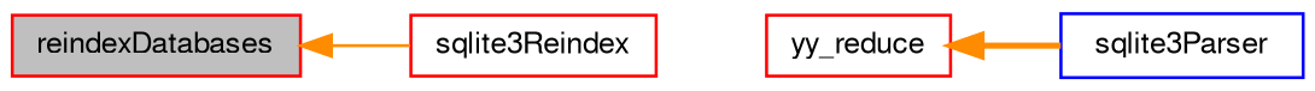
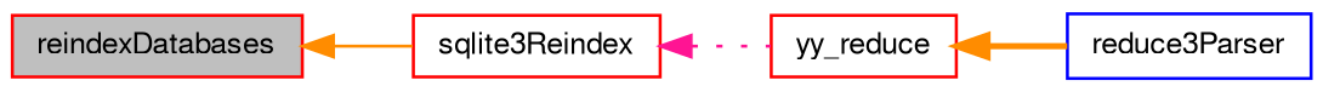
  digraph {
    rankdir=LR
    node [color=red fillcolor=white fontname=FreeSans fontsize=10 shape=record style=filled]
    edge [color=darkorange dir=back fontname=FreeSans fontsize=10 labelfontname=FreeSans labelfontsize=10]
    n1 [fillcolor=grey75 fontcolor=black height=0.2 label=reindexDatabases width=0.4]
    n2 [height=0.2 label=sqlite3Reindex width=0.4]
    n3 [height=0.2 label=yy_reduce width=0.4]
-   n4 [color=blue height=0.2 label=sqlite3Parser width=0.4]
+   n4 [color=blue height=0.2 label=reduce3Parser width=0.4]
    n1 -> n2 [style=solid]
+   n2 -> n3 [color=deeppink style=dotted]
    n3 -> n4 [style=bold]
  }
